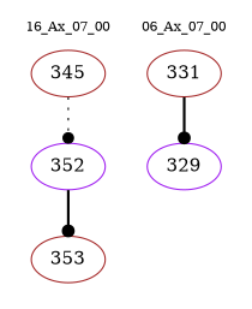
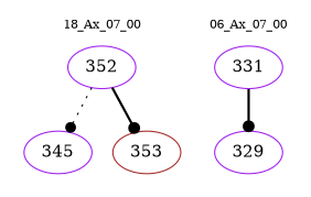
  digraph {
    node [color=brown]
    edge [arrowhead=dot color=black style=bold]
-   n1 [label=345]
+   n1 [color=purple label=345]
    n2 [color=purple label=352]
    n3 [label=353]
-   n4 [label=331]
+   n4 [color=purple label=331]
    n5 [color=purple label=329]
    subgraph cluster_1 {
      color=white
      fontsize=10
-     label="16_Ax_07_00"
+     label="18_Ax_07_00"
      n1
      n2
      n3
    }
    subgraph cluster_2 {
      color=white
      fontsize=10
      label="06_Ax_07_00"
      n4
      n5
    }
-   n1 -> n2 [style=dotted]
+   n2 -> n1 [style=dotted]
    n2 -> n3
    n4 -> n5
  }
